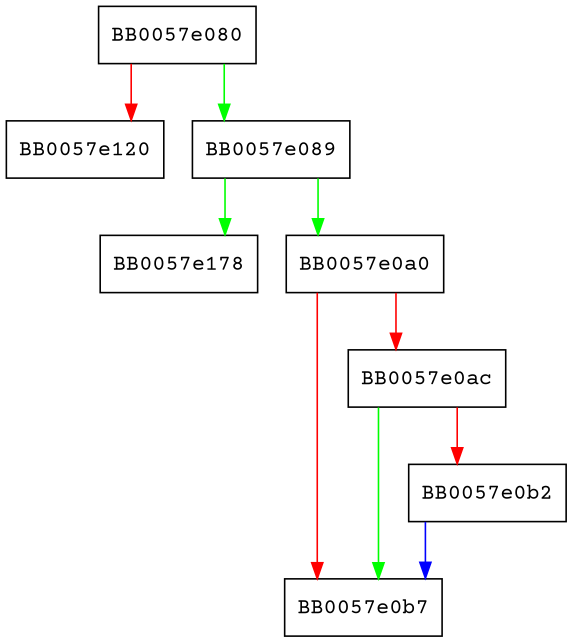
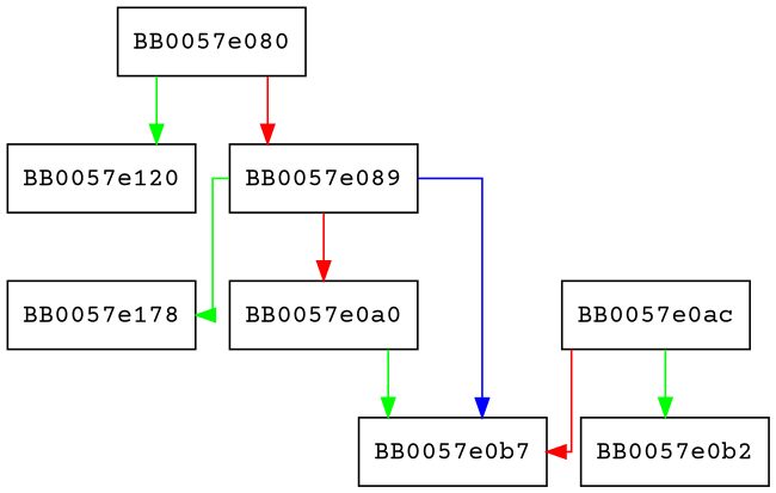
  digraph {
    fontname="Courier Prime"
    splines=ortho
    node [fontname="Courier Prime" shape=box]
    edge [color=green fontname="Courier Prime"]
    BB0057e080
    BB0057e120
    BB0057e089
    n4 [label=BB0057e178]
    BB0057e0a0
    BB0057e0b7
    BB0057e0ac
    n8 [label=BB0057e0b2]
-   BB0057e080 -> BB0057e120 [color=red]
-   BB0057e080 -> BB0057e089
+   BB0057e080 -> BB0057e120
+   BB0057e080 -> BB0057e089 [color=red]
    BB0057e089 -> n4
-   BB0057e089 -> BB0057e0a0
-   BB0057e0a0 -> BB0057e0b7 [color=red]
-   BB0057e0a0 -> BB0057e0ac [color=red]
-   BB0057e0ac -> BB0057e0b7
-   BB0057e0ac -> n8 [color=red]
-   n8 -> BB0057e0b7 [color=blue]
+   BB0057e089 -> BB0057e0a0 [color=red]
+   BB0057e0a0 -> BB0057e0b7
+   BB0057e0ac -> BB0057e0b7 [color=red]
+   BB0057e0ac -> n8
+   BB0057e089 -> BB0057e0b7 [color=blue]
  }
